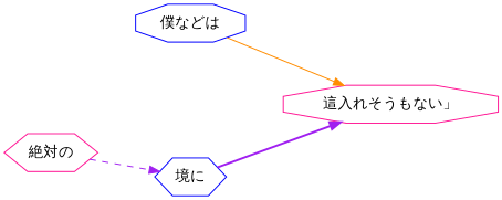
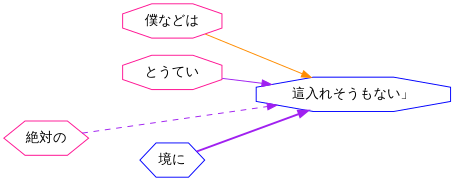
  digraph {
    rankdir=LR
    node [color=deeppink shape=octagon]
    edge [color=purple style=solid]
-   n1 [color=blue label="僕などは"]
-   n2 [label="這入れそうもない」"]
+   n1 [label="僕などは"]
+   n2 [color=blue label="這入れそうもない」"]
+   n3 [label="とうてい"]
    n4 [label="絶対の" shape=hexagon]
    n5 [color=blue label="境に" shape=hexagon]
    n1 -> n2 [color=darkorange]
-   n4 -> n5 [style=dashed]
+   n3 -> n2
+   n4 -> n2 [style=dashed]
    n5 -> n2 [style=bold]
  }
